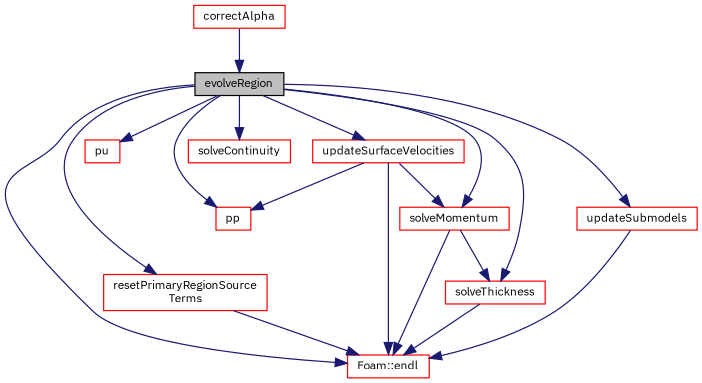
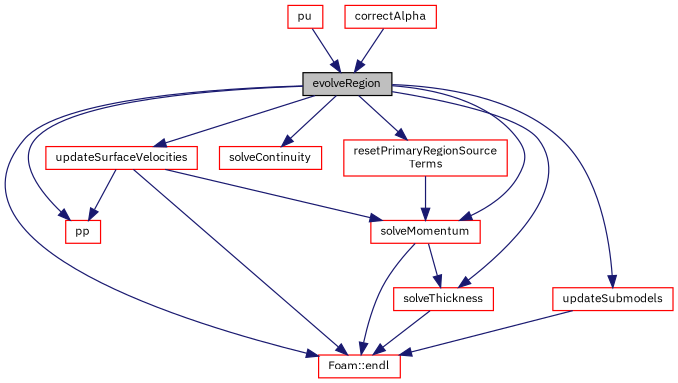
  digraph {
    fontname="IBM Plex Sans"
    rankdir=TB
    node [color=red fontname="IBM Plex Sans" fontsize=10 shape=record]
    edge [color=midnightblue fontname="IBM Plex Sans" fontsize=10 labelfontname=Helvetica labelfontsize=10 style=solid]
    n1 [color=black fillcolor=grey75 fontcolor=black height=0.2 label=evolveRegion style=filled width=0.4]
    n2 [height=0.2 label="Foam::endl" width=0.4]
    n3 [height=0.2 label=pp width=0.4]
    n4 [height=0.2 label=pu width=0.4]
    n5 [height=0.2 label="resetPrimaryRegionSource\lTerms" width=0.4]
    n6 [height=0.2 label=solveContinuity width=0.4]
    n7 [height=0.2 label=solveMomentum width=0.4]
    n8 [height=0.2 label=solveThickness width=0.4]
    n9 [height=0.2 label=updateSubmodels width=0.4]
    n10 [height=0.2 label=updateSurfaceVelocities width=0.4]
    n11 [height=0.2 label=correctAlpha width=0.4]
    n1 -> n2
    n1 -> n3
-   n1 -> n4
+   n4 -> n1
    n1 -> n5
    n1 -> n6
    n1 -> n7
    n1 -> n8
    n1 -> n9
    n1 -> n10
-   n5 -> n2
+   n5 -> n7
    n7 -> n2
    n7 -> n8
    n8 -> n2
    n9 -> n2
    n10 -> n2
    n10 -> n3
    n10 -> n7
    n11 -> n1
  }
